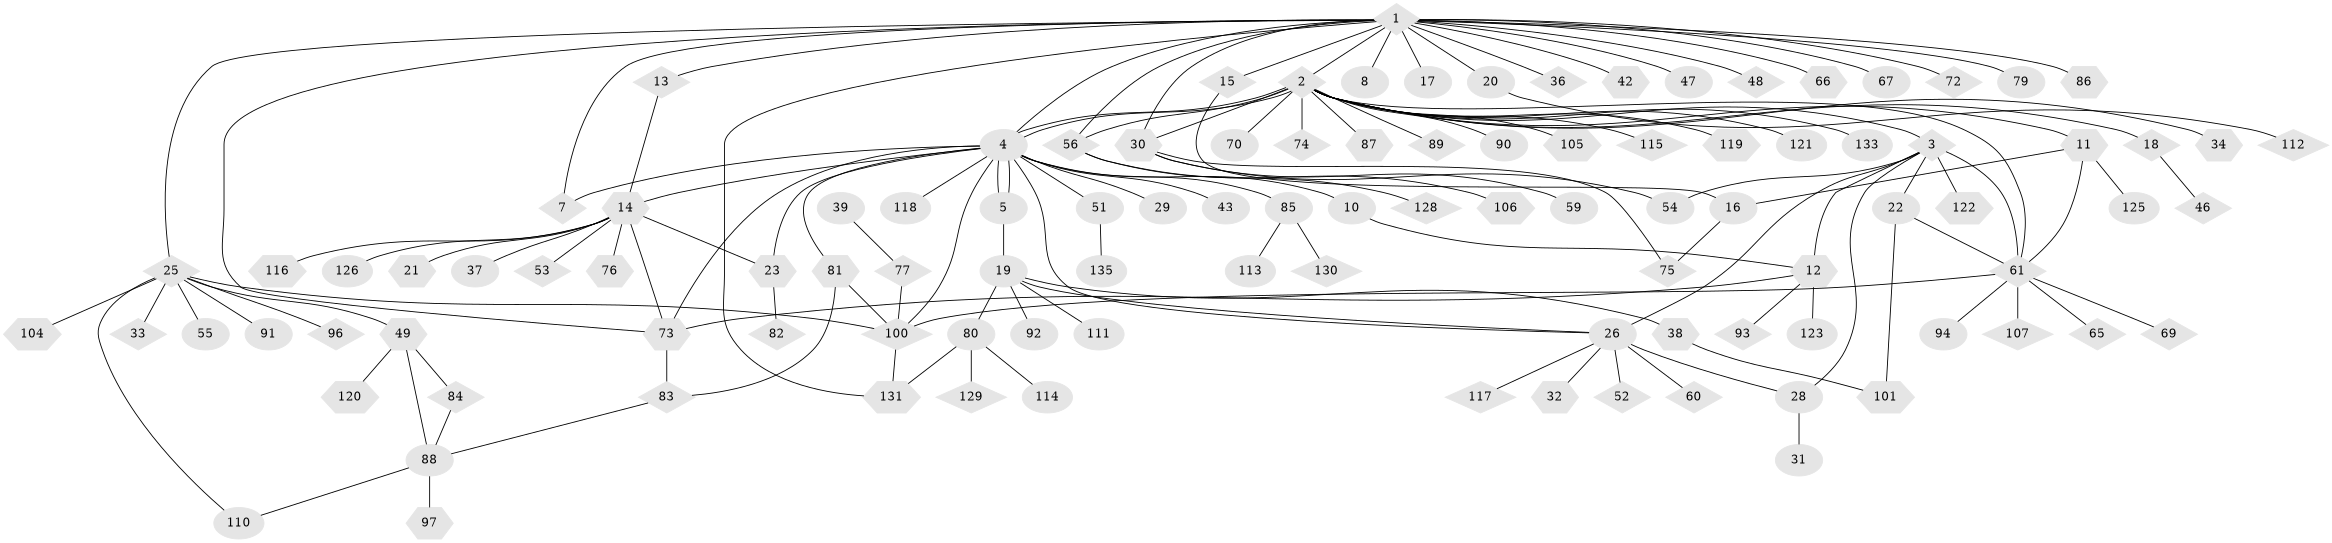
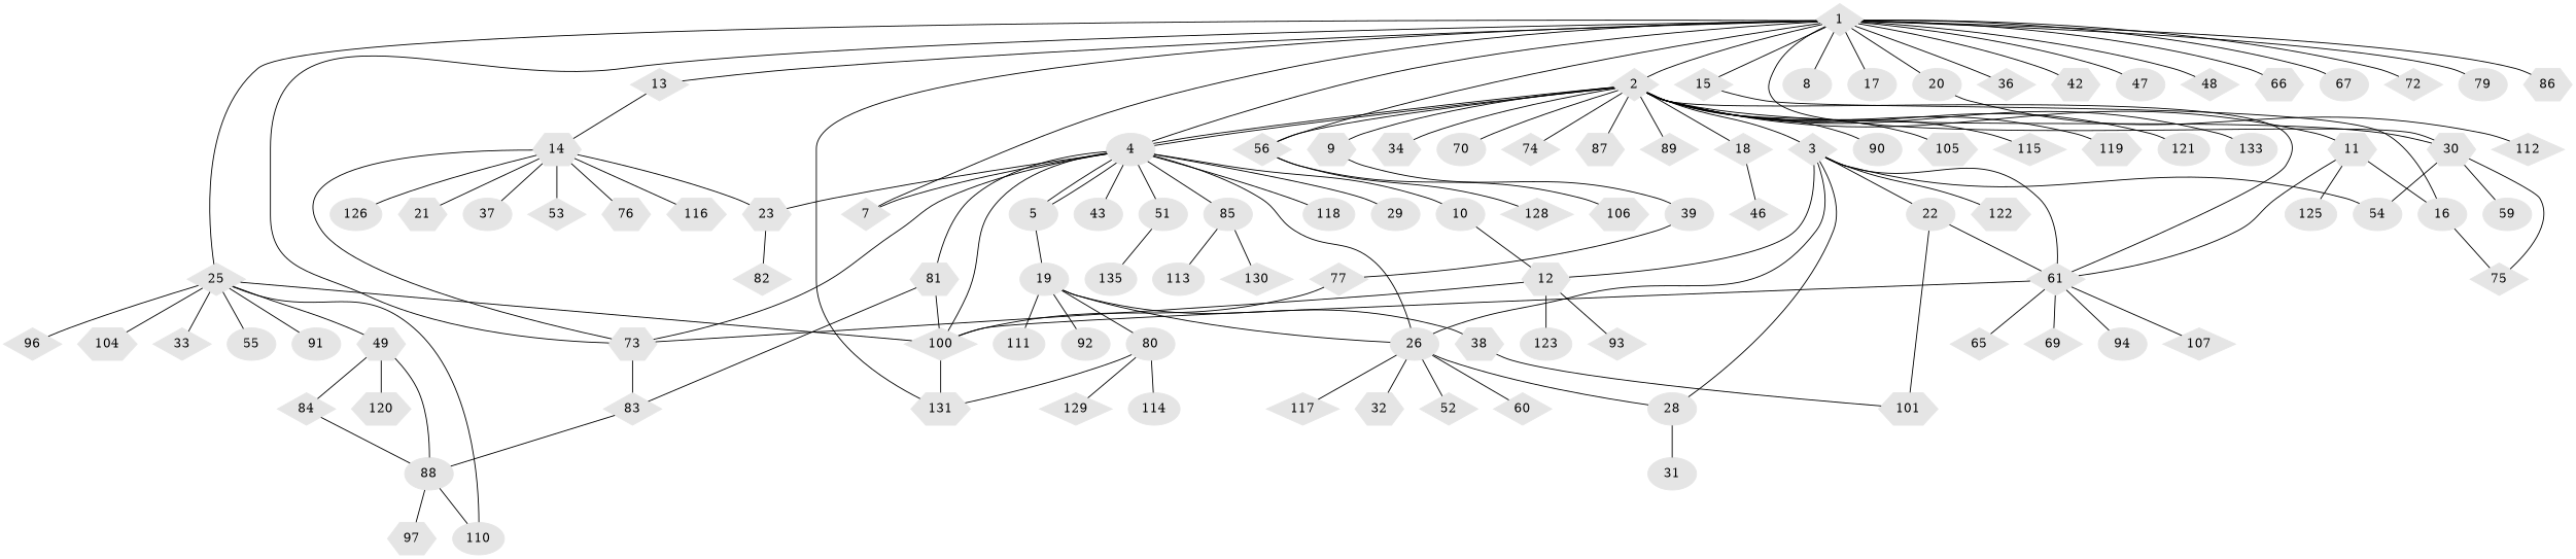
  graph {
    node [color=gray90 shape=ellipse style=filled]
    1 [shape=diamond super="+6"]
    2 [shape=diamond super="+102"]
    4 [super="+45"]
    7 [shape=diamond]
    8 [super="+40"]
    13 [shape=diamond]
    15 [shape=diamond super="+95"]
    17
    20
    25 [shape=diamond super="+109"]
    30 [shape=hexagon super="+35"]
    36 [shape=diamond]
    42 [shape=hexagon]
    47
    48 [shape=diamond]
    56 [shape=diamond]
    66 [shape=hexagon]
    67
    72 [shape=diamond]
    73 [shape=hexagon super="+124"]
    79
    86 [shape=hexagon]
    131 [shape=hexagon]
    3 [shape=diamond super="+78"]
+   9 [shape=hexagon]
    11 [shape=hexagon]
    18 [shape=diamond]
    34 [shape=hexagon]
    61 [shape=diamond super="+71"]
    70
    74 [shape=diamond]
    87 [shape=hexagon]
    89 [shape=diamond]
    90
    105 [shape=hexagon]
    115 [shape=diamond]
    119 [shape=hexagon]
    121
    133
    26 [super="+27"]
    5 [super="+50"]
    10 [super="+98"]
    14 [shape=hexagon super="+62"]
    23 [shape=hexagon super="+24"]
    29
    43
    51
    81 [shape=hexagon]
    85
    100 [shape=diamond super="+103"]
    118
    16 [super="+60"]
    112 [shape=diamond]
    33 [shape=diamond]
    49 [shape=hexagon super="+58"]
    55 [super="+63"]
    91
    96 [shape=diamond]
    104 [shape=hexagon]
    110
    54 [super="+99"]
    75 [shape=diamond]
    59
    106 [shape=hexagon]
    128 [shape=diamond]
    83 [shape=diamond]
    12 [shape=hexagon super="+68"]
    22 [super="+108"]
    28
    122 [shape=hexagon]
    39 [super="+57"]
    125
    46 [shape=diamond]
    65 [shape=diamond]
    69 [shape=diamond]
    94
    107 [shape=diamond]
    93 [shape=diamond]
    123
    101 [shape=hexagon]
    32 [shape=hexagon]
    52 [shape=diamond]
    n83 [label=60 shape=diamond]
    117 [shape=diamond]
    31
    19 [super="+41"]
    21 [shape=hexagon]
    37
    53 [shape=diamond]
    76 [shape=hexagon]
    116 [shape=hexagon]
    126
    82 [shape=diamond]
    135
    113
    130 [shape=diamond]
    38 [shape=hexagon super="+44"]
    80
    92 [super="+127"]
    111
    77 [shape=diamond]
    114
    129 [shape=diamond]
    84 [shape=diamond]
    88 [super="+132"]
    120 [shape=hexagon super="+134"]
    97 [shape=hexagon]
    1 -- 2
    1 -- 4
    1 -- 7
    1 -- 8
    1 -- 13
    1 -- 15
    1 -- 17
    1 -- 20
    1 -- 25
    1 -- 30
    1 -- 36
    1 -- 42
    1 -- 47
    1 -- 48
    1 -- 56
    1 -- 66
    1 -- 67
    1 -- 72
    1 -- 73
    1 -- 79
    1 -- 86
    1 -- 131
    2 -- 4
    2 -- 4
    2 -- 30
    2 -- 56
    2 -- 3
+   2 -- 9
    2 -- 11
    2 -- 18
    2 -- 34
    2 -- 61
    2 -- 70
    2 -- 74
    2 -- 87
    2 -- 89
    2 -- 90
    2 -- 105
    2 -- 115
    2 -- 119
    2 -- 121
    2 -- 133
    4 -- 7
    4 -- 73
    4 -- 26
    4 -- 5
    4 -- 5
    4 -- 10
-   4 -- 14
    4 -- 23
    4 -- 29
    4 -- 43
    4 -- 51
    4 -- 81
    4 -- 85
    4 -- 100 [weight=2]
    4 -- 118
    13 -- 14
    15 -- 16
    20 -- 112
    25 -- 100
    25 -- 33
    25 -- 49
    25 -- 55
    25 -- 91
    25 -- 96
    25 -- 104
    25 -- 110
    30 -- 54
    30 -- 75
    30 -- 59
    56 -- 106
    56 -- 128
    73 -- 83
    3 -- 61
    3 -- 26 [weight=2]
    3 -- 54
    3 -- 12
    3 -- 22
    3 -- 28
    3 -- 122
+   9 -- 39
    11 -- 61
    11 -- 16
    11 -- 125
    18 -- 46
    61 -- 100
    61 -- 65
    61 -- 69
    61 -- 94
    61 -- 107
    26 -- 28
    26 -- 32
    26 -- 52
    26 -- n83
    26 -- 117
    5 -- 19
    10 -- 12
    14 -- 73
    14 -- 23
    14 -- 21
    14 -- 37
    14 -- 53
    14 -- 76
    14 -- 116
    14 -- 126
    23 -- 82
    51 -- 135
    81 -- 100
    81 -- 83
    85 -- 113
    85 -- 130
    100 -- 131
    16 -- 75
    49 -- 84
    49 -- 88
    49 -- 120
    83 -- 88
    12 -- 73
    12 -- 93
    12 -- 123
    22 -- 61
    22 -- 101
    28 -- 31
    39 -- 77
    19 -- 26
    19 -- 38
    19 -- 80
    19 -- 92
    19 -- 111
    38 -- 101
    80 -- 131
    80 -- 114
    80 -- 129
    77 -- 100
    84 -- 88
    88 -- 110
    88 -- 97
  }
